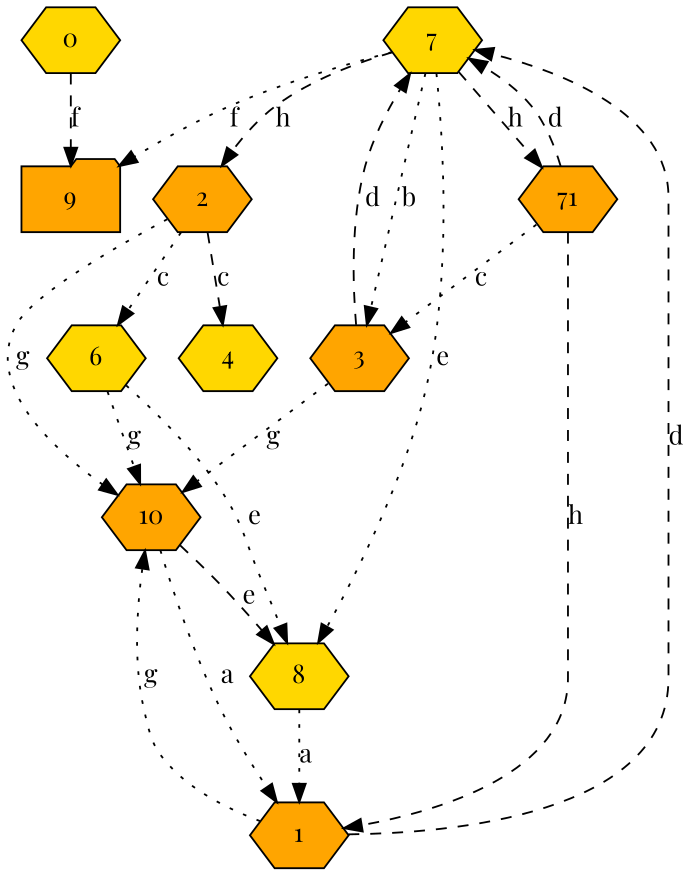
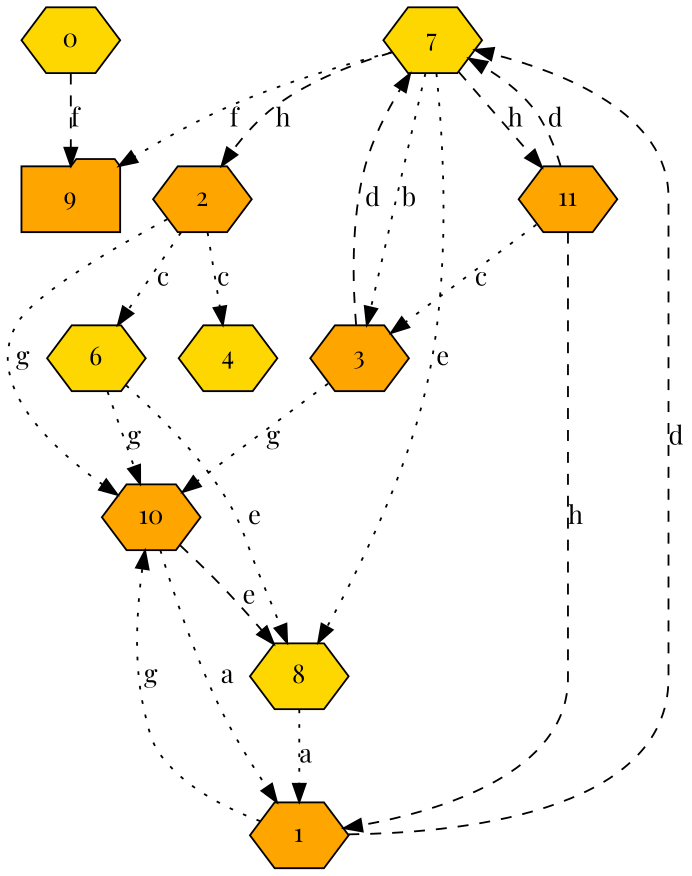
  strict digraph {
    fontname="Playfair Display"
    node [fillcolor=orange fontname="Playfair Display" shape=hexagon style=filled]
    edge [fontname="Playfair Display" style=dotted]
    0 [fillcolor=gold]
    9 [shape=folder]
    7 [fillcolor=gold]
    1
    10
-   11 [label=71]
+   11
    2
    3
    8 [fillcolor=gold]
    4 [fillcolor=gold]
    6 [fillcolor=gold]
    0 -> 9 [label=f style=dashed]
    7 -> 9 [label=f]
    7 -> 11 [label=h style=dashed]
    7 -> 2 [label=h style=dashed]
    7 -> 3 [label=b]
    7 -> 8 [label=e]
    1 -> 7 [label=d style=dashed]
    1 -> 10 [label=g]
    10 -> 1 [label=a]
    10 -> 8 [label=e style=dashed]
    11 -> 7 [label=d style=dashed]
    11 -> 1 [label=h style=dashed]
    11 -> 3 [label=c]
    2 -> 10 [label=g]
-   2 -> 4 [label=c style=dashed]
+   2 -> 4 [label=c]
    2 -> 6 [label=c]
    3 -> 7 [label=d style=dashed]
    3 -> 10 [label=g]
    8 -> 1 [label=a]
    6 -> 10 [label=g]
    6 -> 8 [label=e]
  }
